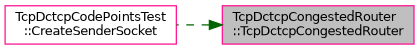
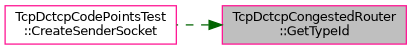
  digraph {
    rankdir=RL
    node [color=deeppink fontname=Helvetica fontsize=10 shape=record style=filled]
-   n1 [fillcolor=grey75 fontcolor=black height=0.2 label="TcpDctcpCongestedRouter\l::TcpDctcpCongestedRouter" width=0.4]
+   n1 [fillcolor=grey75 fontcolor=black height=0.2 label="TcpDctcpCongestedRouter\l::GetTypeId" width=0.4]
    n2 [fillcolor=white height=0.2 label="TcpDctcpCodePointsTest\l::CreateSenderSocket" width=0.4]
    n1 -> n2 [color=darkgreen dir=back fontname=Helvetica fontsize=10 labelfontname=Helvetica labelfontsize=10 style=dashed]
  }
